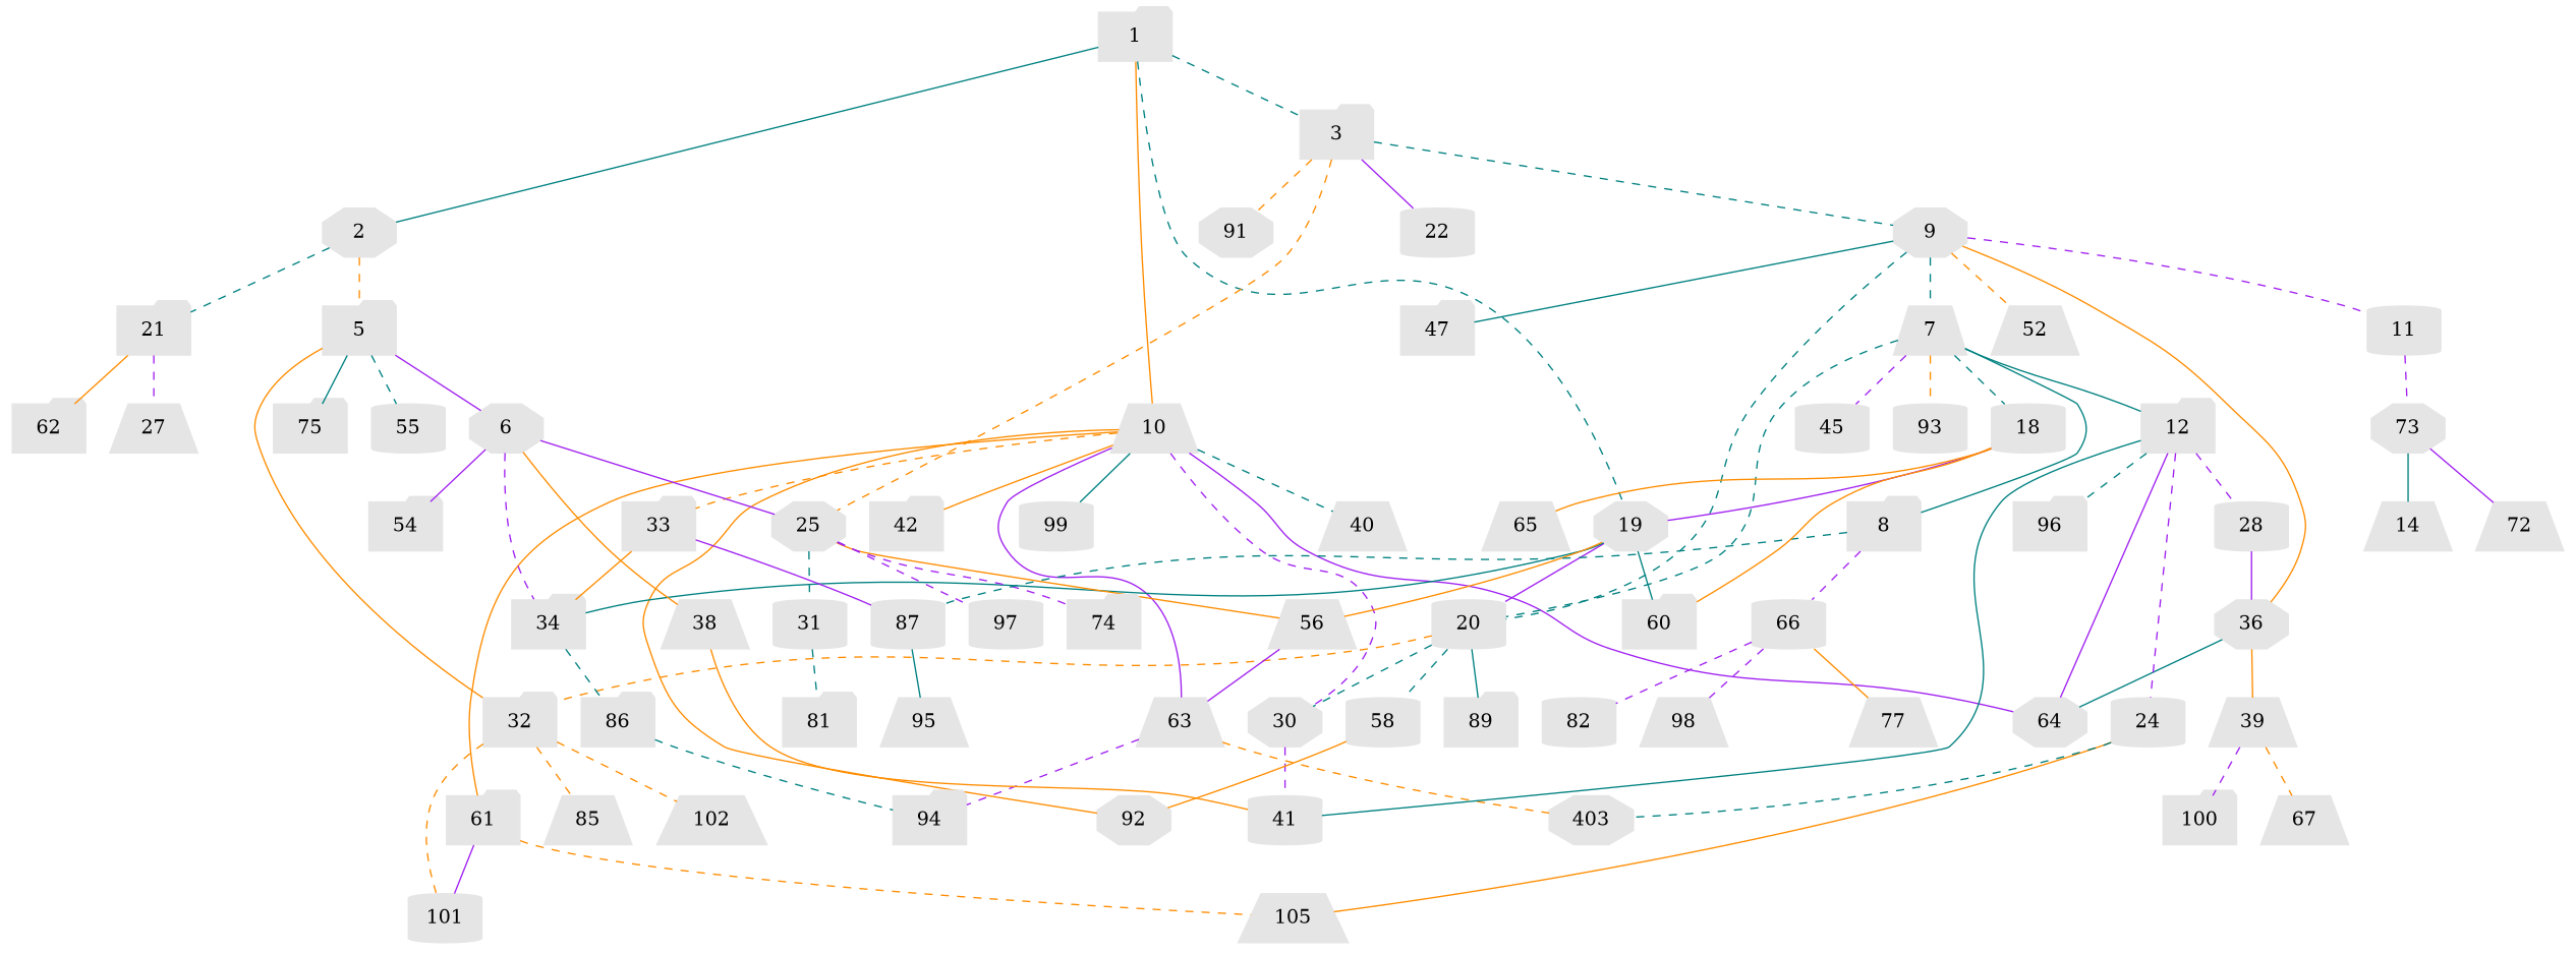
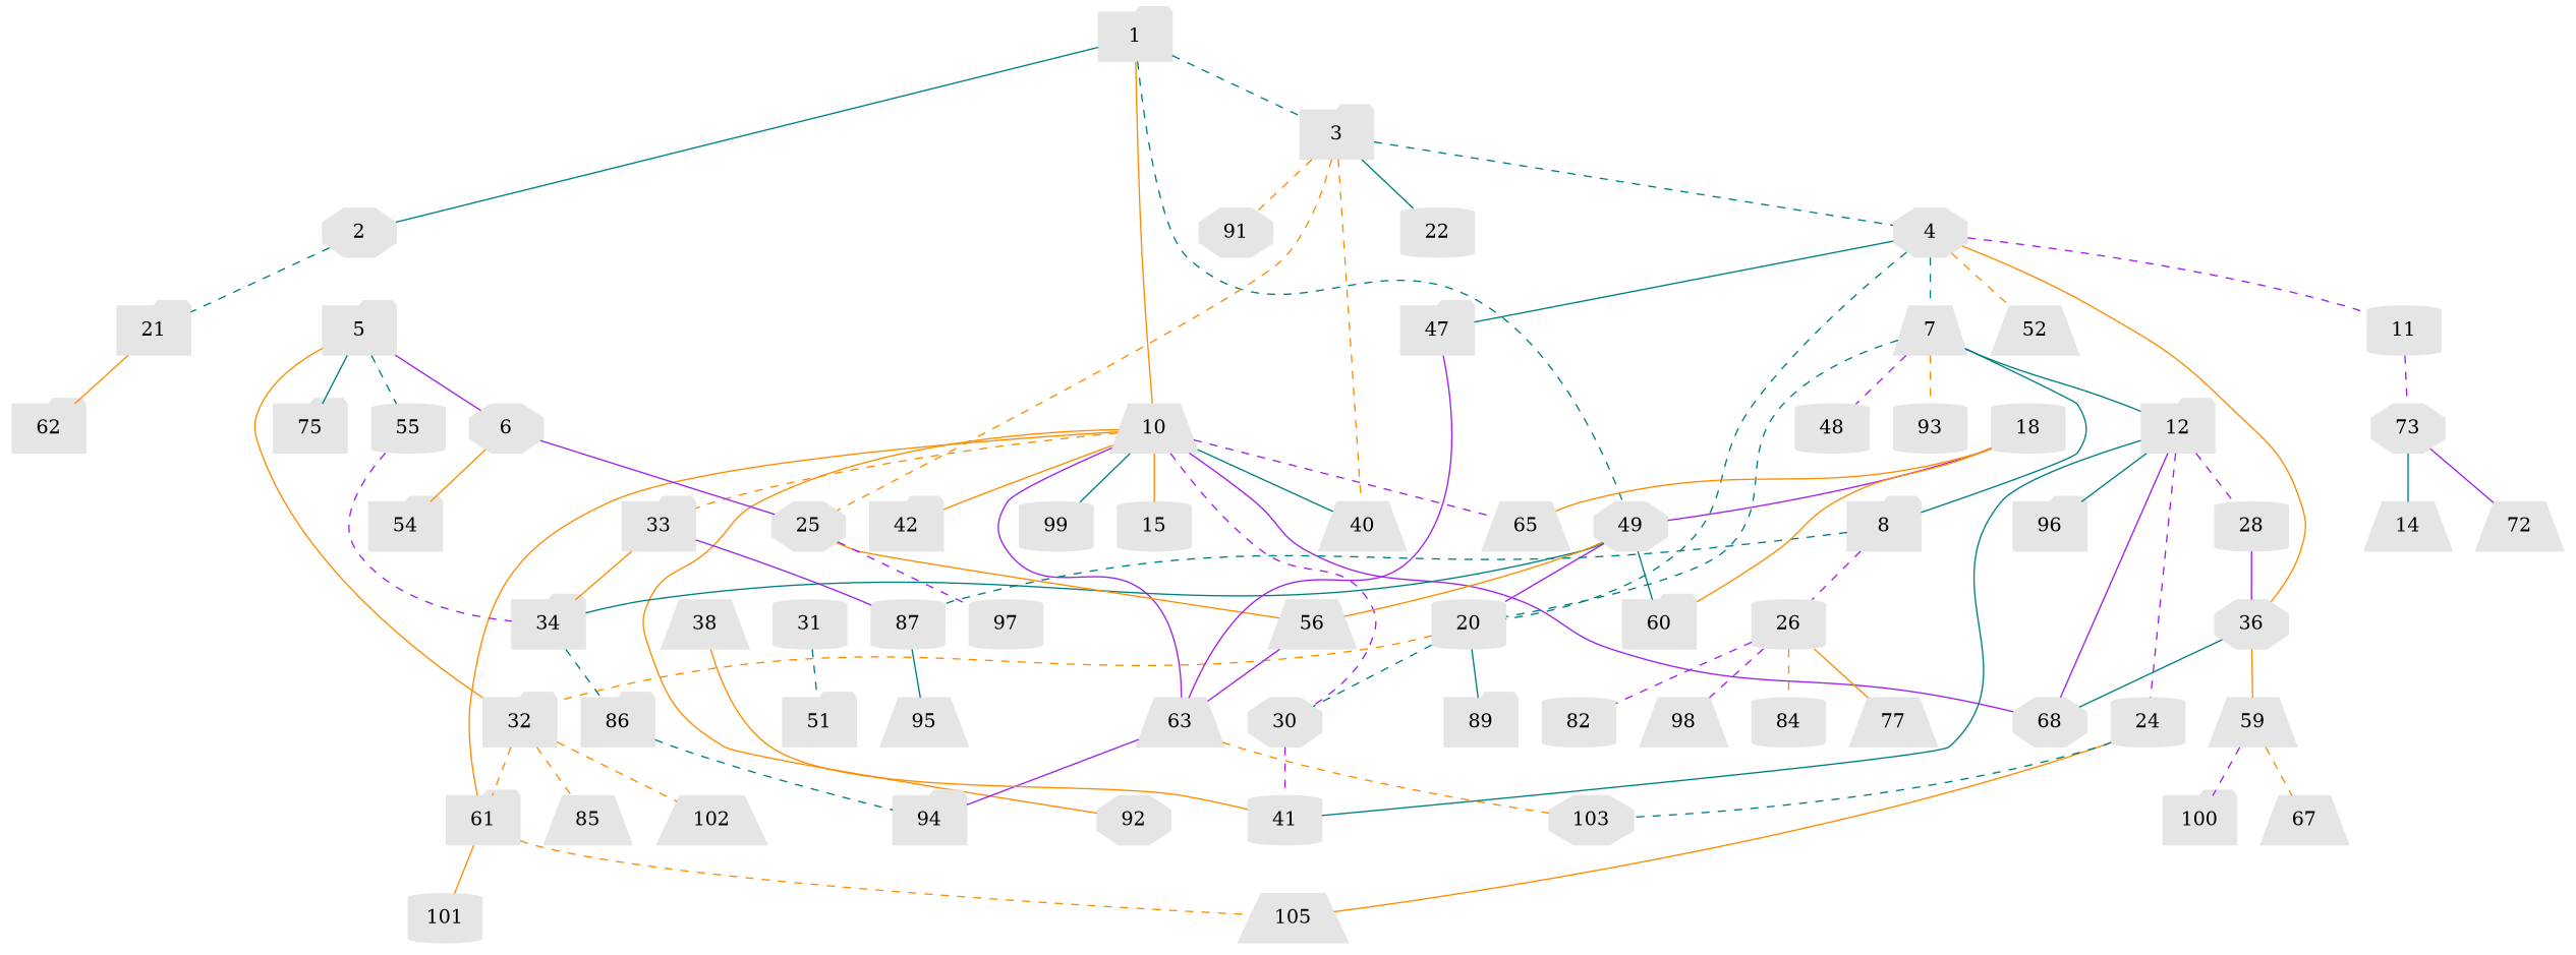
  graph {
    node [color=gray90 shape=folder style=filled]
    edge [color=darkorange style=dashed]
    1 [super="+53"]
    2 [shape=octagon]
    3 [super="+83"]
    10 [shape=trapezium super="+43"]
-   19 [shape=octagon super="+44"]
+   19 [shape=octagon super="+44" label=49]
    5 [super="+17"]
    21 [super="+80"]
-   4 [shape=octagon super="+69" label=9]
+   4 [shape=octagon super="+69"]
    22 [shape=cylinder super="+73"]
    25 [shape=octagon super="+37"]
    40 [shape=trapezium]
    91 [shape=octagon]
+   15 [shape=cylinder super="+16"]
    30 [shape=octagon]
    33 [super="+88"]
    42
    61 [super="+70"]
    63 [shape=trapezium super="+64"]
    65 [shape=trapezium]
-   68 [shape=octagon label=64]
+   68 [shape=octagon]
    92 [shape=octagon]
    99 [shape=cylinder]
    20 [shape=cylinder super="+29"]
    34 [super="+49"]
    60 [super="+66"]
    56 [shape=trapezium]
    6 [shape=octagon super="+59"]
    32
    55 [shape=cylinder]
    75
-   27 [shape=trapezium]
    62 [super="+104"]
    7 [shape=trapezium super="+9"]
    11 [shape=cylinder super="+46"]
    36 [shape=octagon super="+90"]
    47 [super="+50"]
    52 [shape=trapezium]
-   74
    31 [shape=cylinder]
    97 [shape=cylinder]
    8 [super="+78"]
    12 [super="+23"]
    18 [shape=cylinder super="+71"]
-   48 [shape=cylinder super="+76" label=45]
+   48 [shape=cylinder super="+76"]
    93 [shape=cylinder]
    n46 [label=73 shape=octagon super="+51"]
-   58 [shape=cylinder]
    89
-   39 [shape=trapezium super="+45"]
+   39 [shape=trapezium super="+45" label=59]
    38 [shape=trapezium]
    54
    85 [shape=trapezium]
    102 [shape=trapezium]
    86
    41 [shape=cylinder super="+57"]
-   26 [shape=cylinder super="+79" label=66]
+   26 [shape=cylinder super="+79"]
    87 [shape=cylinder]
    24 [shape=cylinder super="+35"]
    28 [shape=cylinder]
    96
+   84 [shape=cylinder]
    77 [shape=trapezium]
    82 [shape=cylinder]
    98 [shape=trapezium]
    95 [shape=trapezium]
    105 [shape=trapezium]
    101 [shape=cylinder]
-   103 [shape=octagon label=403]
+   103 [shape=octagon]
    94
    14 [shape=trapezium]
    72 [shape=trapezium]
-   81
+   81 [label=51]
    67 [shape=trapezium]
    100
    1 -- 2 [color=teal style=solid]
    1 -- 3 [color=teal]
    1 -- 10 [style=solid]
    1 -- 19 [color=teal]
-   2 -- 5
    2 -- 21 [color=teal]
    3 -- 4 [color=teal]
-   3 -- 22 [color=purple style=solid]
+   3 -- 22 [color=teal style=solid]
    3 -- 25
+   3 -- 40
    3 -- 91
-   10 -- 40 [color=teal]
+   10 -- 40 [color=teal style=solid]
+   10 -- 15 [style=solid]
    10 -- 30 [color=purple]
    10 -- 33
    10 -- 42 [style=solid]
    10 -- 61 [style=solid]
    10 -- 63 [color=purple style=solid]
+   10 -- 65 [color=purple]
    10 -- 68 [color=purple style=solid]
    10 -- 92 [style=solid]
    10 -- 99 [color=teal style=solid]
    19 -- 20 [color=purple style=solid]
    19 -- 34 [color=teal style=solid]
    19 -- 60 [color=teal style=solid]
    19 -- 56 [style=solid]
    5 -- 6 [color=purple style=solid]
    5 -- 32 [style=solid]
    5 -- 55 [color=teal]
    5 -- 75 [color=teal style=solid]
-   21 -- 27 [color=purple]
    21 -- 62 [style=solid]
    4 -- 20 [color=teal]
    4 -- 7 [color=teal]
    4 -- 11 [color=purple]
    4 -- 36 [style=solid]
    4 -- 47 [color=teal style=solid]
    4 -- 52
    25 -- 56 [style=solid]
-   25 -- 74 [color=purple]
-   25 -- 31 [color=teal]
    25 -- 97 [color=purple]
    30 -- 41 [color=purple]
    33 -- 34 [style=solid]
    33 -- 87 [color=purple style=solid]
    61 -- 105
-   61 -- 101 [color=purple style=solid]
+   61 -- 101 [style=solid]
    63 -- 103
-   63 -- 94 [color=purple]
+   63 -- 94 [color=purple style=solid]
    20 -- 30 [color=teal]
    20 -- 32
-   20 -- 58 [color=teal]
    20 -- 89 [color=teal style=solid]
    34 -- 86 [color=teal]
    56 -- 63 [color=purple style=solid]
    6 -- 25 [color=purple style=solid]
-   6 -- 34 [color=purple]
-   6 -- 38 [style=solid]
-   6 -- 54 [color=purple style=solid weight=2]
-   32 -- 101
+   55 -- 34 [color=purple]
+   6 -- 54 [style=solid weight=2]
+   32 -- 61
    32 -- 85
    32 -- 102
    7 -- 20 [color=teal]
    7 -- 8 [color=teal style=solid]
    7 -- 12 [color=teal style=solid]
-   7 -- 18 [color=teal]
    7 -- 48 [color=purple]
    7 -- 93
    11 -- n46 [color=purple]
    36 -- 68 [color=teal style=solid]
    36 -- 39 [style=solid]
+   47 -- 63 [color=purple style=solid]
    31 -- 81 [color=teal]
    8 -- 26 [color=purple]
    8 -- 87 [color=teal]
    12 -- 68 [color=purple style=solid]
    12 -- 41 [color=teal style=solid]
    12 -- 24 [color=purple]
    12 -- 28 [color=purple]
-   12 -- 96 [color=teal]
+   12 -- 96 [color=teal style=solid]
    18 -- 19 [color=purple style=solid]
    18 -- 65 [style=solid]
    18 -- 60 [style=solid]
    n46 -- 14 [color=teal style=solid]
    n46 -- 72 [color=purple style=solid]
-   58 -- 92 [style=solid]
    39 -- 67
    39 -- 100 [color=purple]
    38 -- 41 [style=solid]
    86 -- 94 [color=teal]
+   26 -- 84
    26 -- 77 [style=solid]
    26 -- 82 [color=purple]
    26 -- 98 [color=purple]
    87 -- 95 [color=teal style=solid]
    24 -- 105 [style=solid]
    24 -- 103 [color=teal]
    28 -- 36 [color=purple style=solid]
  }
